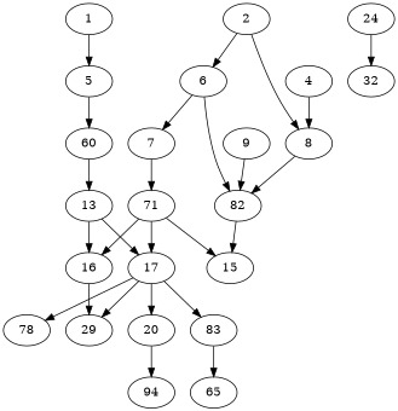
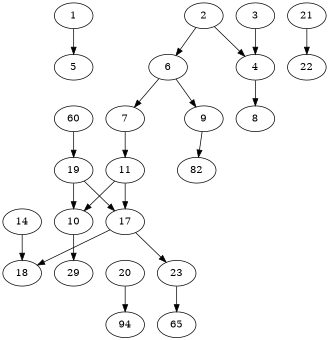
  digraph {
    fontname="DejaVu Serif"
    node [alpha=0.18 fontname="DejaVu Serif"]
    edge [fontname="DejaVu Serif"]
    1 [expect_size=29064192]
    5 [alpha=0.13 expect_size=10847232]
    n3 [alpha=0.20 expect_size=41808896 label=60]
-   13 [alpha=0.07 expect_size=21036032]
+   13 [alpha=0.07 expect_size=21036032 label=19]
    2 [alpha=0.03 expect_size=31428608]
    4 [alpha=0.16 expect_size=40314880]
    6 [alpha=0.08 expect_size=20582400]
    8 [alpha=0.07 expect_size=50101248]
    n9 [alpha=0.14 expect_size=14970880 label=82]
+   3 [expect_size=26945536]
    7 [alpha=0.00 expect_size=9695232]
    9 [expect_size=7229440]
-   11 [alpha=0.10 expect_size=18614272 label=71]
-   15 [alpha=0.12 expect_size=6342656]
+   11 [alpha=0.10 expect_size=18614272]
    17 [alpha=0.13 expect_size=6781952]
-   16 [alpha=0.07 expect_size=36041728]
-   18 [alpha=0.12 expect_size=7296000 label=78]
+   16 [alpha=0.07 expect_size=36041728 label=10]
+   14 [alpha=0.19 expect_size=16254976]
+   18 [alpha=0.12 expect_size=7296000]
    n19 [alpha=0.02 expect_size=24832000 label=29]
    20 [alpha=0.12 expect_size=20415488]
-   23 [alpha=0.06 expect_size=29289472 label=83]
-   21 [alpha=0.13 expect_size=20371456 label=24]
-   22 [alpha=0.05 expect_size=44545024 label=32]
+   23 [alpha=0.06 expect_size=29289472]
+   21 [alpha=0.13 expect_size=20371456]
+   22 [alpha=0.05 expect_size=44545024]
    n24 [alpha=0.01 expect_size=45874176 label=94]
    n25 [alpha=0.20 expect_size=42488832 label=65]
    1 -> 5
-   5 -> n3
    n3 -> 13
    13 -> 17
    13 -> 16
-   2 -> 8
+   2 -> 4
    2 -> 6
    4 -> 8
    6 -> 7
-   6 -> n9
-   8 -> n9
-   n9 -> 15
+   6 -> 9
+   3 -> 4
    7 -> 11
    9 -> n9
-   11 -> 15
    11 -> 17
    11 -> 16
    17 -> 18
-   17 -> n19
-   17 -> 20
    17 -> 23
    16 -> n19
+   14 -> 18
    20 -> n24
    23 -> n25
    21 -> 22
  }
